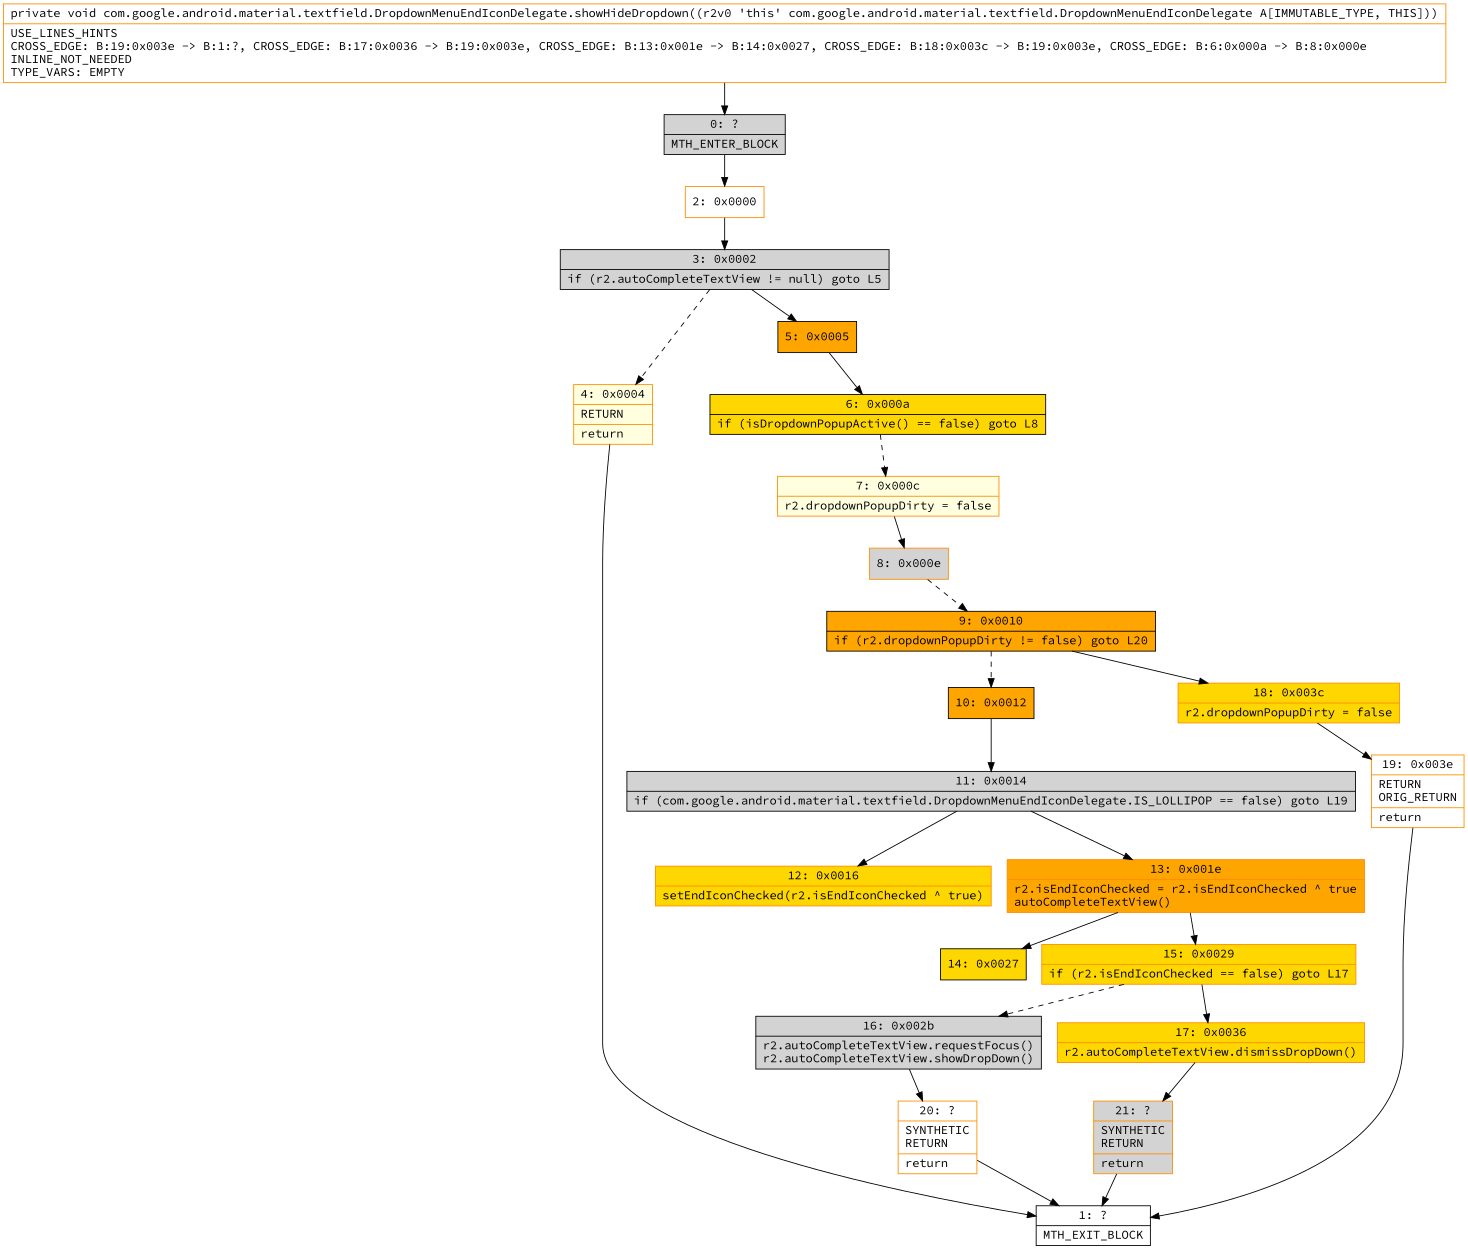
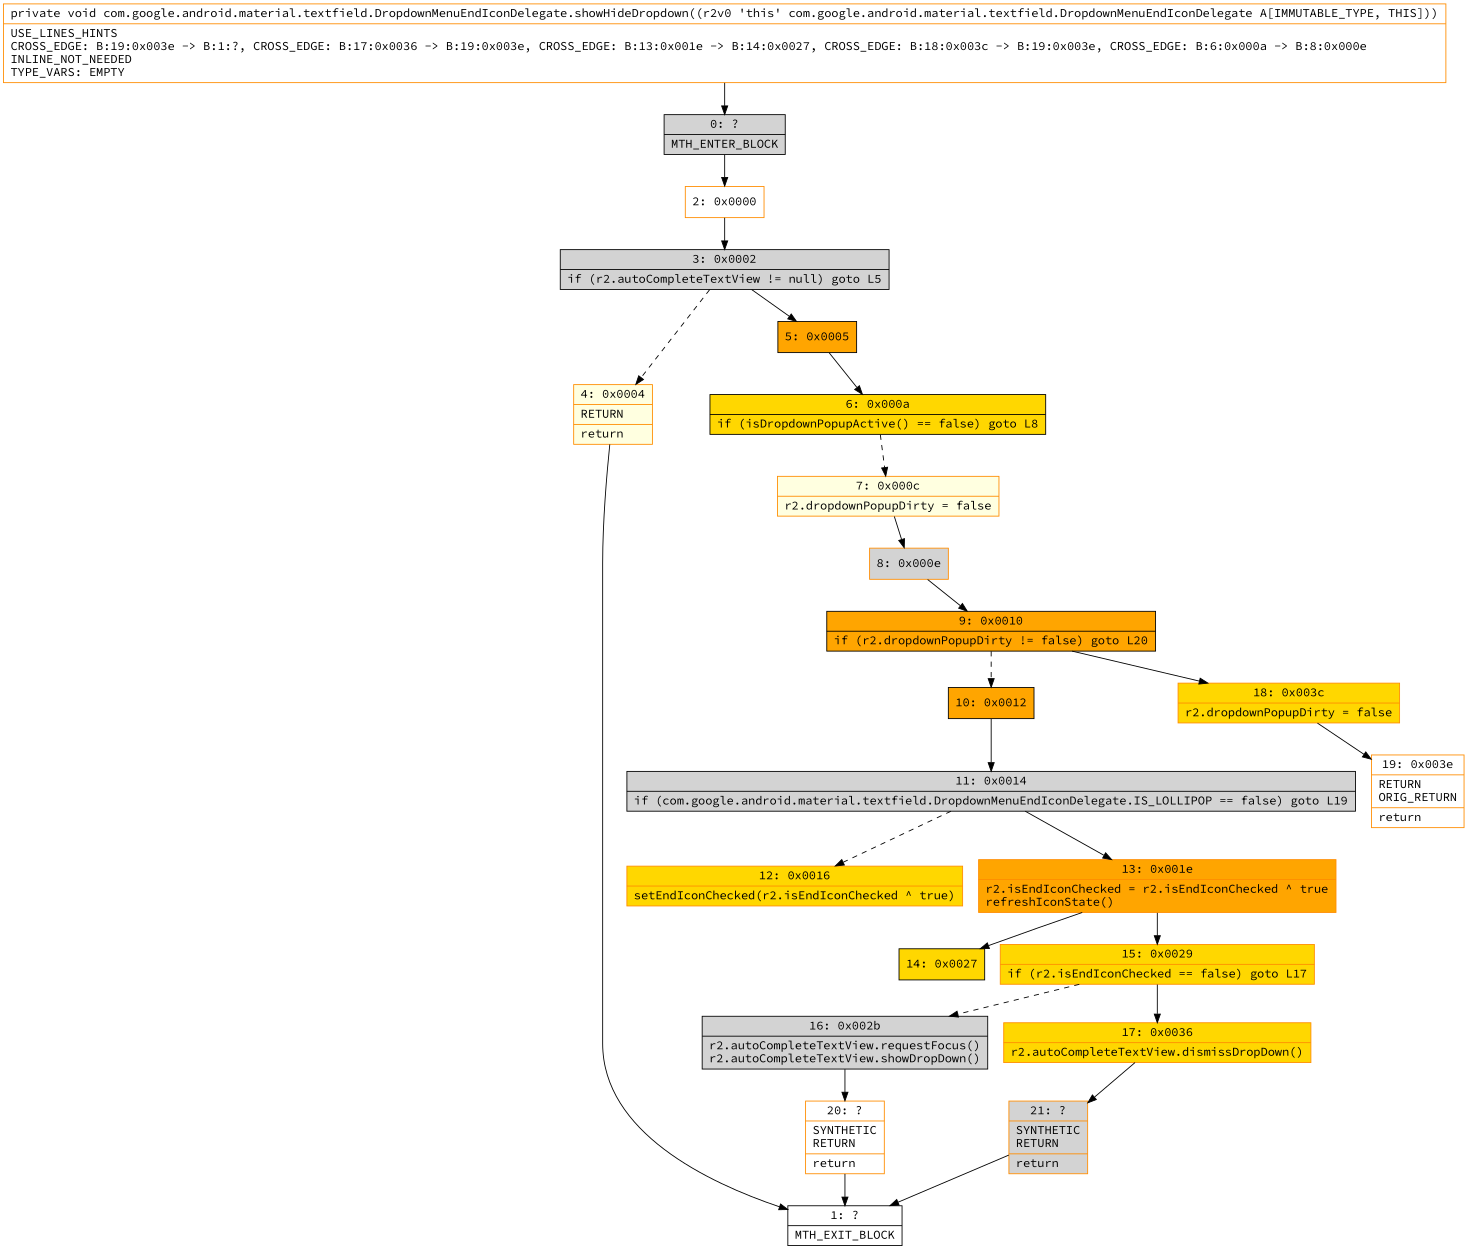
  digraph {
    fontname="Source Code Pro"
    node [color=darkorange fillcolor=lightgrey fontname="Source Code Pro" shape=record style=filled]
    edge [fontname="Source Code Pro"]
    n1 [color=black label="{0\:\ ?|MTH_ENTER_BLOCK\l}"]
    n2 [fillcolor=white label="{2\:\ 0x0000}"]
    n3 [color=black label="{3\:\ 0x0002|if (r2.autoCompleteTextView != null) goto L5\l}"]
    n4 [fillcolor=lightyellow label="{4\:\ 0x0004|RETURN\l|return\l}"]
    n5 [color=black fillcolor=orange label="{5\:\ 0x0005}"]
    n6 [color=black fillcolor=white label="{1\:\ ?|MTH_EXIT_BLOCK\l}"]
    n7 [color=black fillcolor=gold label="{6\:\ 0x000a|if (isDropdownPopupActive() == false) goto L8\l}"]
    n8 [fillcolor=lightyellow label="{7\:\ 0x000c|r2.dropdownPopupDirty = false\l}"]
    n9 [label="{8\:\ 0x000e}"]
    n10 [color=black fillcolor=orange label="{9\:\ 0x0010|if (r2.dropdownPopupDirty != false) goto L20\l}"]
    n11 [color=black fillcolor=orange label="{10\:\ 0x0012}"]
    n12 [fillcolor=gold label="{18\:\ 0x003c|r2.dropdownPopupDirty = false\l}"]
    n13 [color=black label="{11\:\ 0x0014|if (com.google.android.material.textfield.DropdownMenuEndIconDelegate.IS_LOLLIPOP == false) goto L19\l}"]
    n14 [fillcolor=white label="{19\:\ 0x003e|RETURN\lORIG_RETURN\l|return\l}"]
    n15 [fillcolor=gold label="{12\:\ 0x0016|setEndIconChecked(r2.isEndIconChecked ^ true)\l}"]
-   n16 [fillcolor=orange label="{13\:\ 0x001e|r2.isEndIconChecked = r2.isEndIconChecked ^ true\lautoCompleteTextView()\l}"]
+   n16 [fillcolor=orange label="{13\:\ 0x001e|r2.isEndIconChecked = r2.isEndIconChecked ^ true\lrefreshIconState()\l}"]
    n17 [color=black fillcolor=gold label="{14\:\ 0x0027}"]
    n18 [fillcolor=gold label="{15\:\ 0x0029|if (r2.isEndIconChecked == false) goto L17\l}"]
    n19 [color=black label="{16\:\ 0x002b|r2.autoCompleteTextView.requestFocus()\lr2.autoCompleteTextView.showDropDown()\l}"]
    n20 [fillcolor=gold label="{17\:\ 0x0036|r2.autoCompleteTextView.dismissDropDown()\l}"]
    n21 [fillcolor=white label="{20\:\ ?|SYNTHETIC\lRETURN\l|return\l}"]
    n22 [label="{21\:\ ?|SYNTHETIC\lRETURN\l|return\l}"]
    n23 [fillcolor=white label="{private void com.google.android.material.textfield.DropdownMenuEndIconDelegate.showHideDropdown((r2v0 'this' com.google.android.material.textfield.DropdownMenuEndIconDelegate A[IMMUTABLE_TYPE, THIS]))  | USE_LINES_HINTS\lCROSS_EDGE: B:19:0x003e \-\> B:1:?, CROSS_EDGE: B:17:0x0036 \-\> B:19:0x003e, CROSS_EDGE: B:13:0x001e \-\> B:14:0x0027, CROSS_EDGE: B:18:0x003c \-\> B:19:0x003e, CROSS_EDGE: B:6:0x000a \-\> B:8:0x000e\lINLINE_NOT_NEEDED\lTYPE_VARS: EMPTY\l}"]
    n1 -> n2
    n2 -> n3
    n3 -> n4 [style=dashed]
    n3 -> n5
    n4 -> n6
    n5 -> n7
    n7 -> n8 [style=dashed]
    n8 -> n9
-   n9 -> n10 [style=dashed]
+   n9 -> n10
    n10 -> n11 [style=dashed]
    n10 -> n12
    n11 -> n13
    n12 -> n14
-   n13 -> n15 [style=solid]
+   n13 -> n15 [style=dashed]
    n13 -> n16
-   n14 -> n6
    n16 -> n17
    n16 -> n18
    n18 -> n19 [style=dashed]
    n18 -> n20
    n19 -> n21
    n20 -> n22
    n21 -> n6
    n22 -> n6
    n23 -> n1
  }
